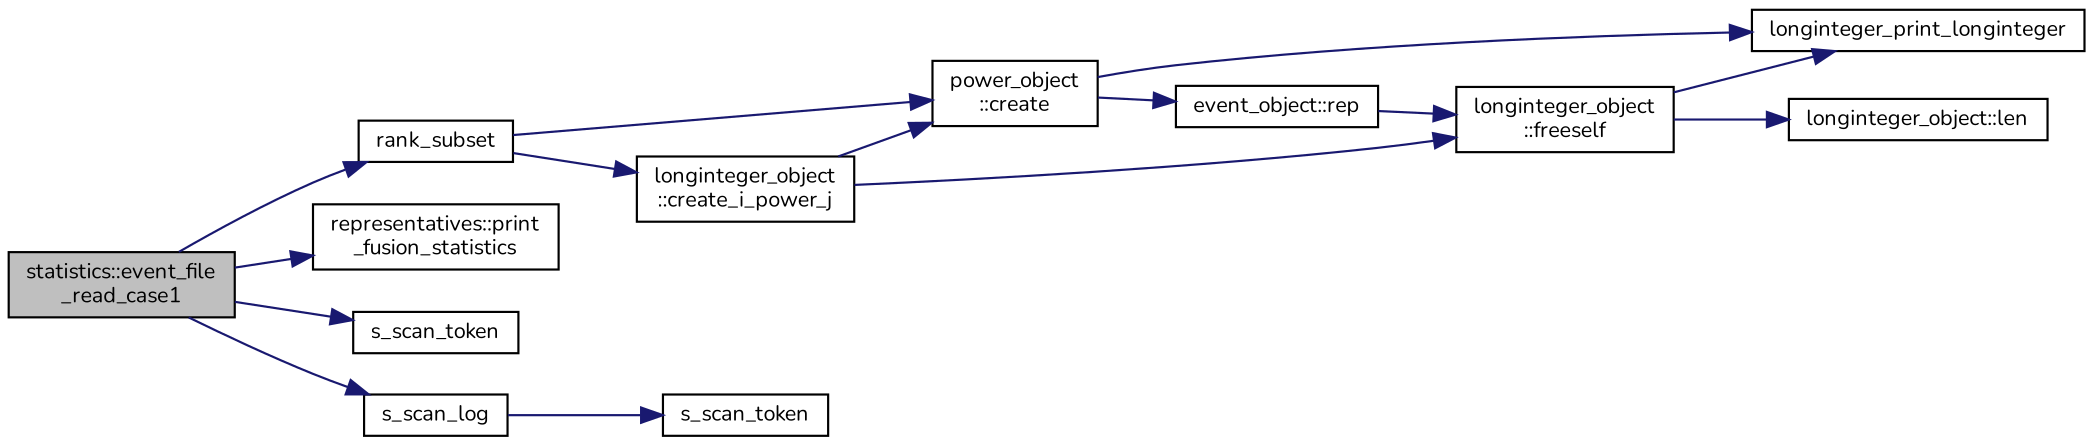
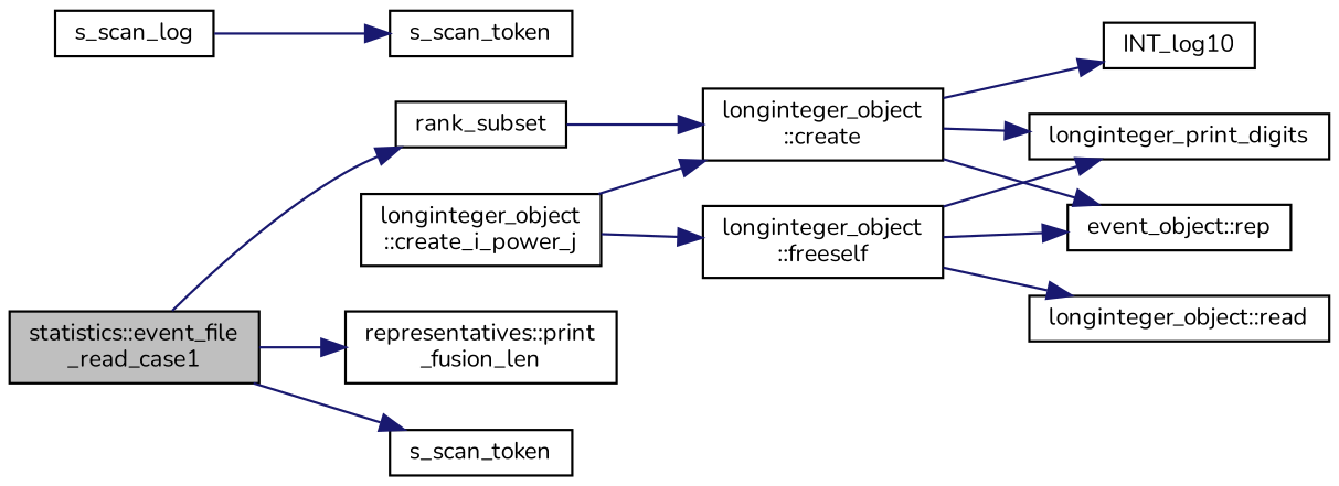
  digraph {
    fontname=Nunito
    rankdir=LR
    node [color=black fillcolor=white fontname=Nunito fontsize=10 shape=record style=filled]
    edge [color=midnightblue fontname=Nunito fontsize=10 labelfontname=Helvetica labelfontsize=10 style=solid]
    n1 [fillcolor=grey75 fontcolor=black height=0.2 label="statistics::event_file\l_read_case1" width=0.4]
    n2 [height=0.2 label=rank_subset width=0.4]
-   n3 [height=0.2 label="representatives::print\l_fusion_statistics" width=0.4]
+   n3 [height=0.2 label="representatives::print\l_fusion_len" width=0.4]
    n4 [height=0.2 label=s_scan_token width=0.4]
    n5 [height=0.2 label=s_scan_log width=0.4]
-   n6 [height=0.2 label="power_object\l::create" width=0.4]
+   n6 [height=0.2 label="longinteger_object\l::create" width=0.4]
    n7 [height=0.2 label="longinteger_object\l::create_i_power_j" width=0.4]
    n8 [height=0.2 label=s_scan_token width=0.4]
-   n9 [height=0.2 label=longinteger_print_longinteger width=0.4]
+   n9 [height=0.2 label=longinteger_print_digits width=0.4]
    n10 [height=0.2 label="event_object::rep" width=0.4]
+   n11 [height=0.2 label=INT_log10 width=0.4]
    n12 [height=0.2 label="longinteger_object\l::freeself" width=0.4]
-   n13 [height=0.2 label="longinteger_object::len" width=0.4]
+   n13 [height=0.2 label="longinteger_object::read" width=0.4]
    n1 -> n2
    n1 -> n3
    n1 -> n4
-   n1 -> n5
    n2 -> n6
-   n2 -> n7
    n5 -> n8
    n6 -> n9
    n6 -> n10
+   n6 -> n11
    n7 -> n6
    n7 -> n12
    n12 -> n9
-   n10 -> n12
+   n12 -> n10
    n12 -> n13
  }
